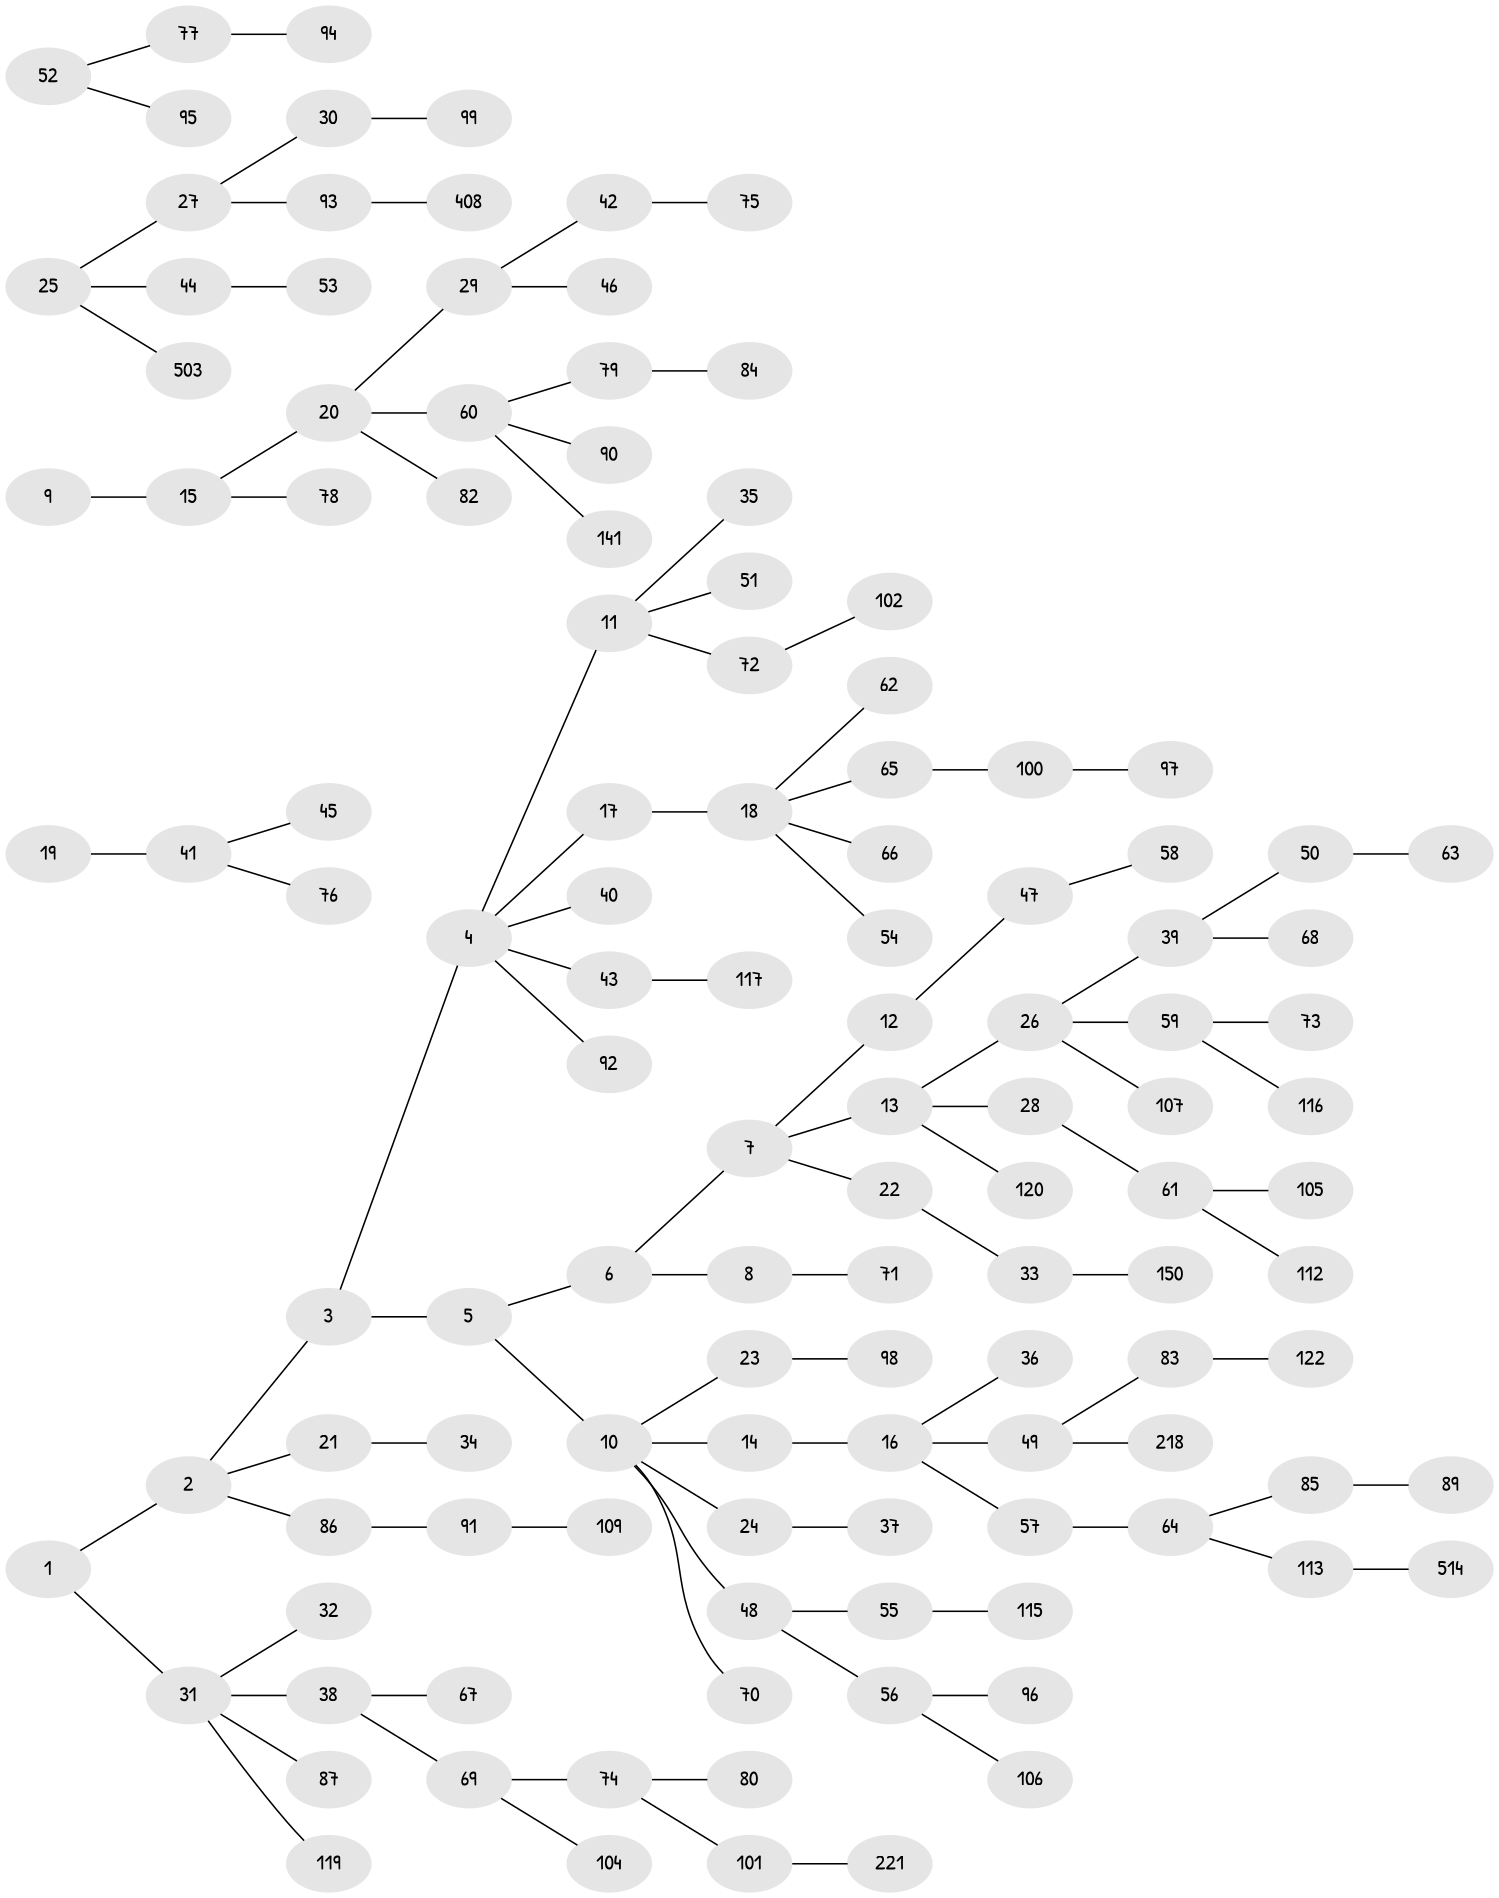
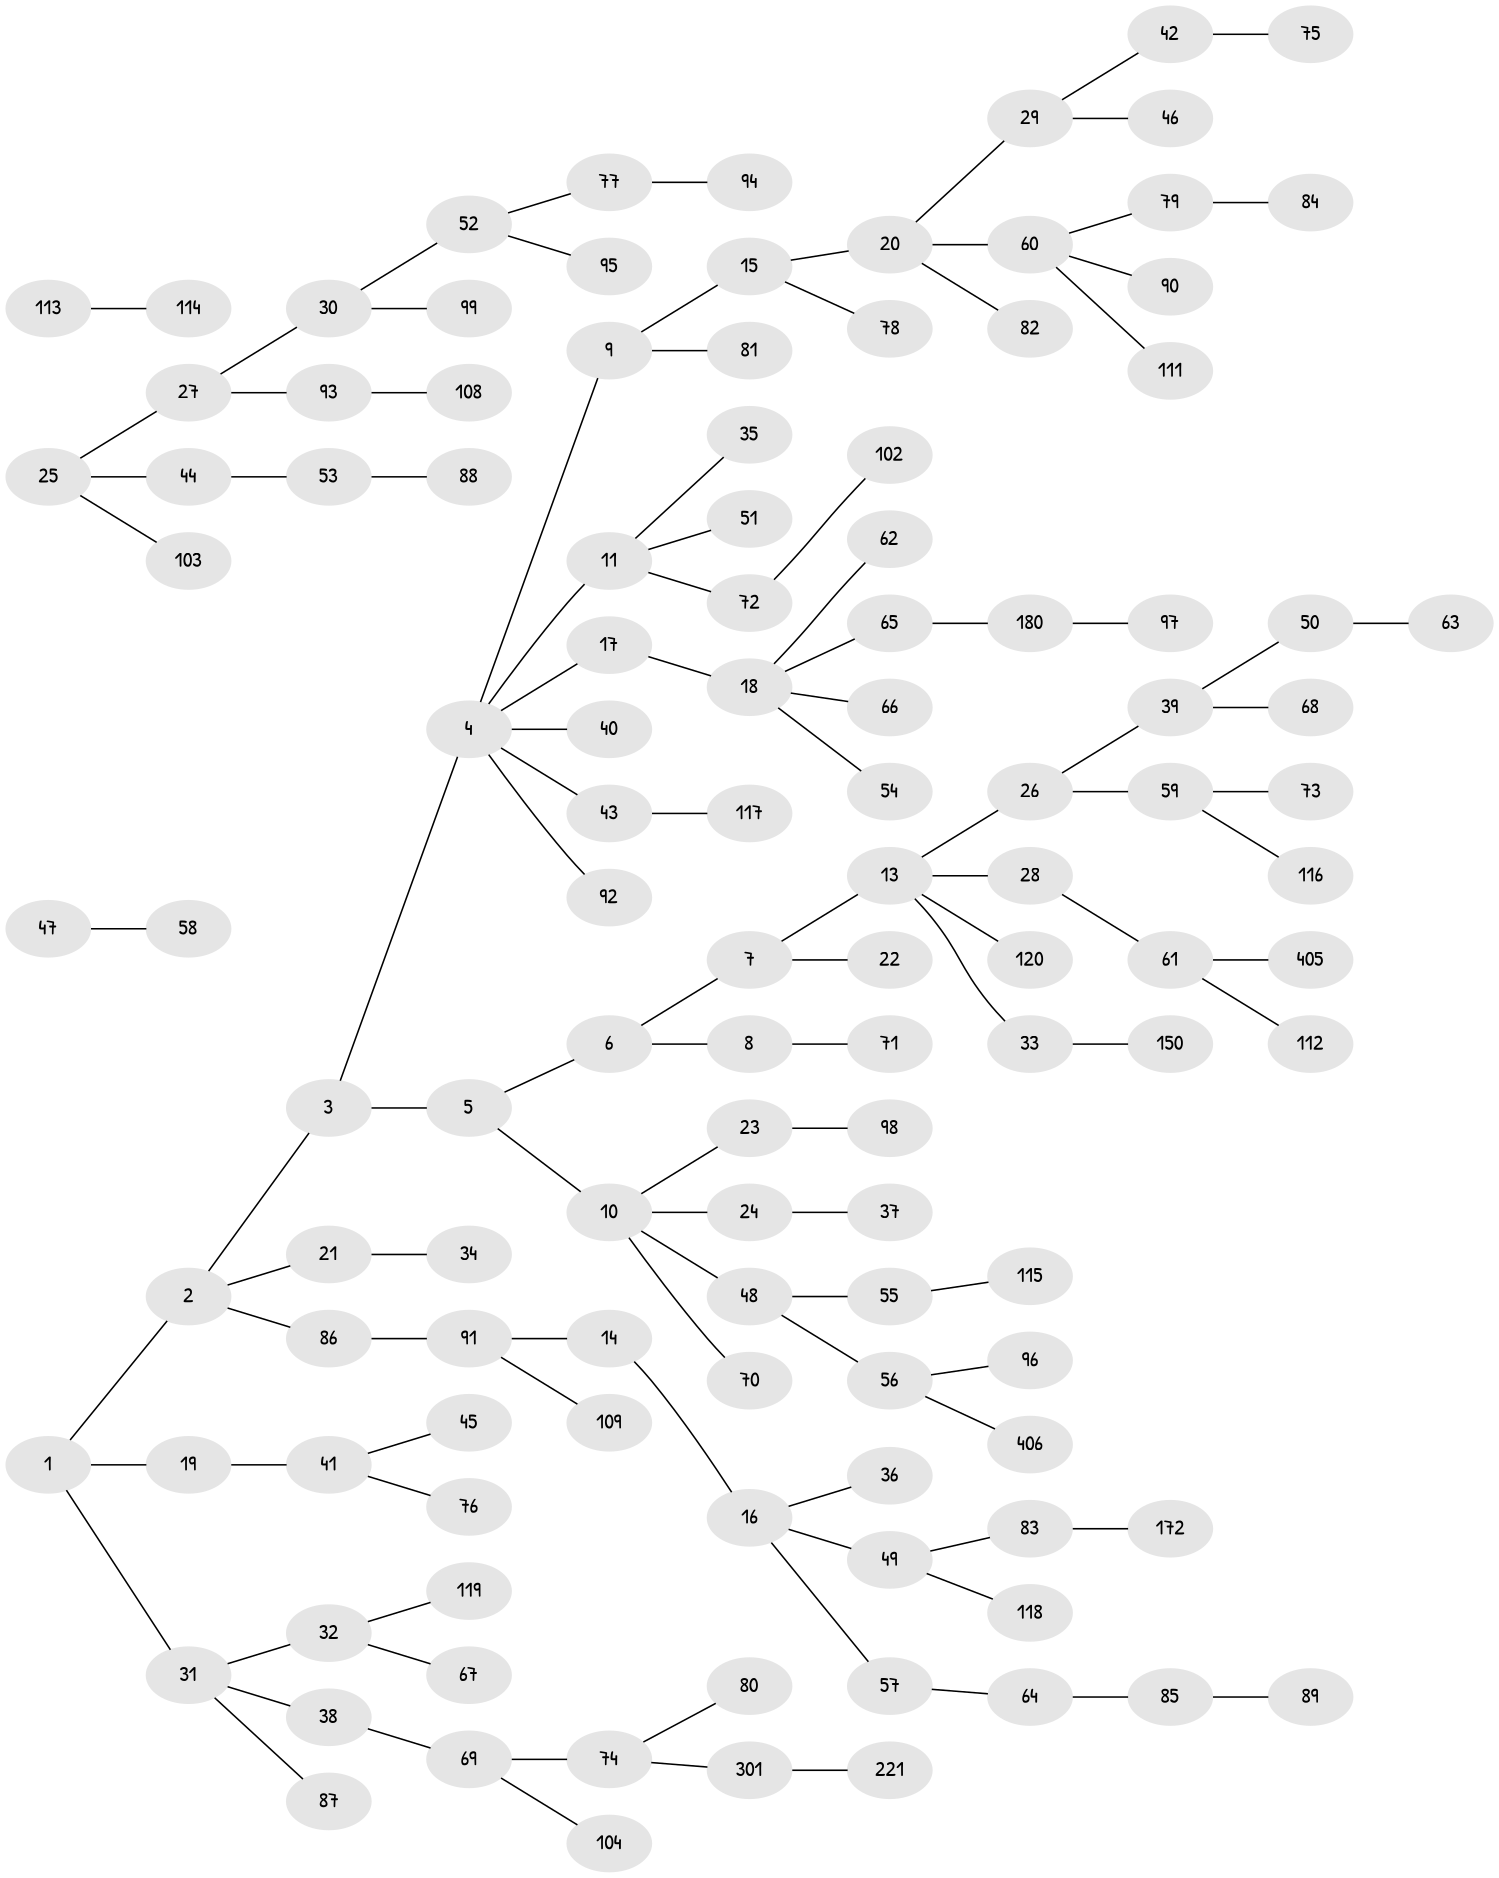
  graph {
    fontname="Patrick Hand"
    rankdir=LR
    node [color=gray90 fontname="Patrick Hand" style=filled]
    edge [fontname="Patrick Hand"]
    1
    2
    19
    31
    3
    21
    86
    41
    32
    38
    87
    119
    4
    5
    34
    91
    9
    11
    17
    40
    43
    92
    6
    10
    15
+   81
    35
    51
    72
    18
    117
    7
    8
    23
    14
    24
    48
    70
    98
-   12
    13
    22
    71
    47
    26
    28
    120
    33
    20
    78
    16
    37
    55
    56
    58
    39
    59
-   107
    61
    36
    49
    57
    29
    60
    82
    83
-   118 [label=218]
+   118
    64
    62
    65
    66
    54
    102
-   100
+   100 [label=180]
    45
    76
    25
    27
    44
-   103 [label=503]
+   103
    42
    46
    79
    90
-   111 [label=141]
+   111
    n86 [label=150]
    30
    93
    53
    50
    68
    73
    116
    52
    99
-   108 [label=408]
-   105
+   108
+   105 [label=405]
    112
    75
    77
    95
    67
    69
    74
    104
    63
+   88
    115
    96
-   106
-   122
+   106 [label=406]
+   122 [label=172]
    94
    85
    113
    84
    89
-   114 [label=514]
+   114
    97
    80
-   101
+   101 [label=301]
    n121 [label=221]
    109
    1 -- 2
+   1 -- 19
    1 -- 31
    2 -- 3
    2 -- 21
    2 -- 86
    19 -- 41
    31 -- 32
    31 -- 38
    31 -- 87
-   31 -- 119
+   32 -- 119
    3 -- 4
    3 -- 5
    21 -- 34
    86 -- 91
    41 -- 45
    41 -- 76
-   38 -- 67
+   32 -- 67
    38 -- 69
+   4 -- 9
    4 -- 11
    4 -- 17
    4 -- 40
    4 -- 43
    4 -- 92
    5 -- 6
    5 -- 10
    91 -- 109
    9 -- 15
+   9 -- 81
    11 -- 35
    11 -- 51
    11 -- 72
    17 -- 18
    43 -- 117
    6 -- 7
    6 -- 8
    10 -- 23
-   10 -- 14
+   91 -- 14
    10 -- 24
    10 -- 48
    10 -- 70
    15 -- 20
    15 -- 78
    72 -- 102
    18 -- 62
    18 -- 65
    18 -- 66
    18 -- 54
-   7 -- 12
    7 -- 13
    7 -- 22
    8 -- 71
    23 -- 98
    14 -- 16
    24 -- 37
    48 -- 55
    48 -- 56
-   12 -- 47
    13 -- 26
    13 -- 28
    13 -- 120
-   22 -- 33
+   13 -- 33
    47 -- 58
    26 -- 39
    26 -- 59
-   26 -- 107
    28 -- 61
    33 -- n86
    20 -- 29
    20 -- 60
    20 -- 82
    16 -- 36
    16 -- 49
    16 -- 57
    55 -- 115
    56 -- 96
    56 -- 106
    39 -- 50
    39 -- 68
    59 -- 73
    59 -- 116
    61 -- 105
    61 -- 112
    49 -- 83
    49 -- 118
    57 -- 64
    29 -- 42
    29 -- 46
    60 -- 79
    60 -- 90
    60 -- 111
    83 -- 122
    64 -- 85
-   64 -- 113
    65 -- 100
    100 -- 97
    25 -- 27
    25 -- 44
    25 -- 103
    27 -- 30
    27 -- 93
    44 -- 53
    42 -- 75
    79 -- 84
+   30 -- 52
    30 -- 99
    93 -- 108
+   53 -- 88
    50 -- 63
    52 -- 77
    52 -- 95
    77 -- 94
    69 -- 74
    69 -- 104
    74 -- 80
    74 -- 101
    85 -- 89
    113 -- 114
    101 -- n121
  }
